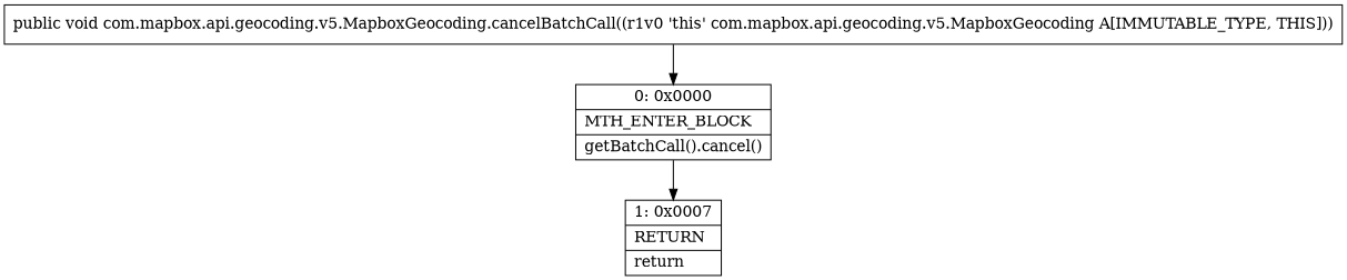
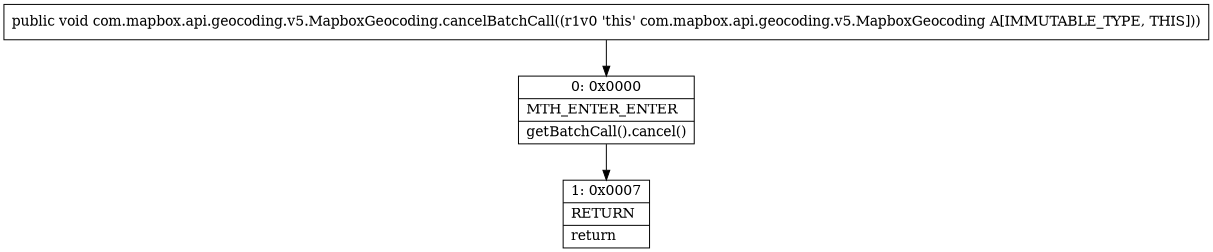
  digraph {
    node [shape=record]
-   n1 [label="{0\:\ 0x0000|MTH_ENTER_BLOCK\l|getBatchCall().cancel()\l}"]
+   n1 [label="{0\:\ 0x0000|MTH_ENTER_ENTER\l|getBatchCall().cancel()\l}"]
    n2 [label="{1\:\ 0x0007|RETURN\l|return\l}"]
    n3 [label="{public void com.mapbox.api.geocoding.v5.MapboxGeocoding.cancelBatchCall((r1v0 'this' com.mapbox.api.geocoding.v5.MapboxGeocoding A[IMMUTABLE_TYPE, THIS])) }"]
    n1 -> n2
    n3 -> n1
  }
